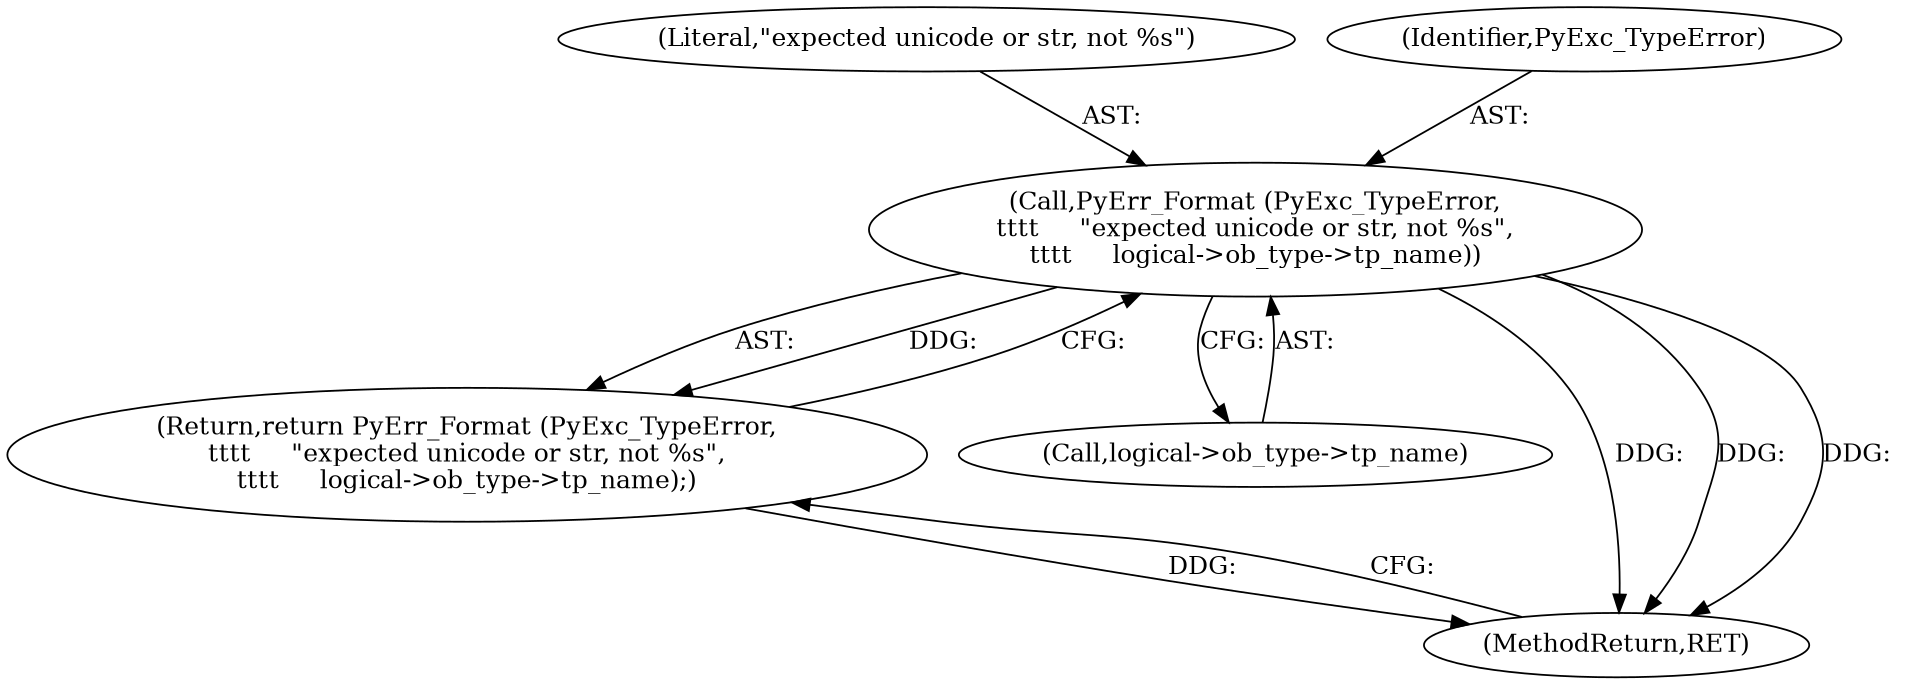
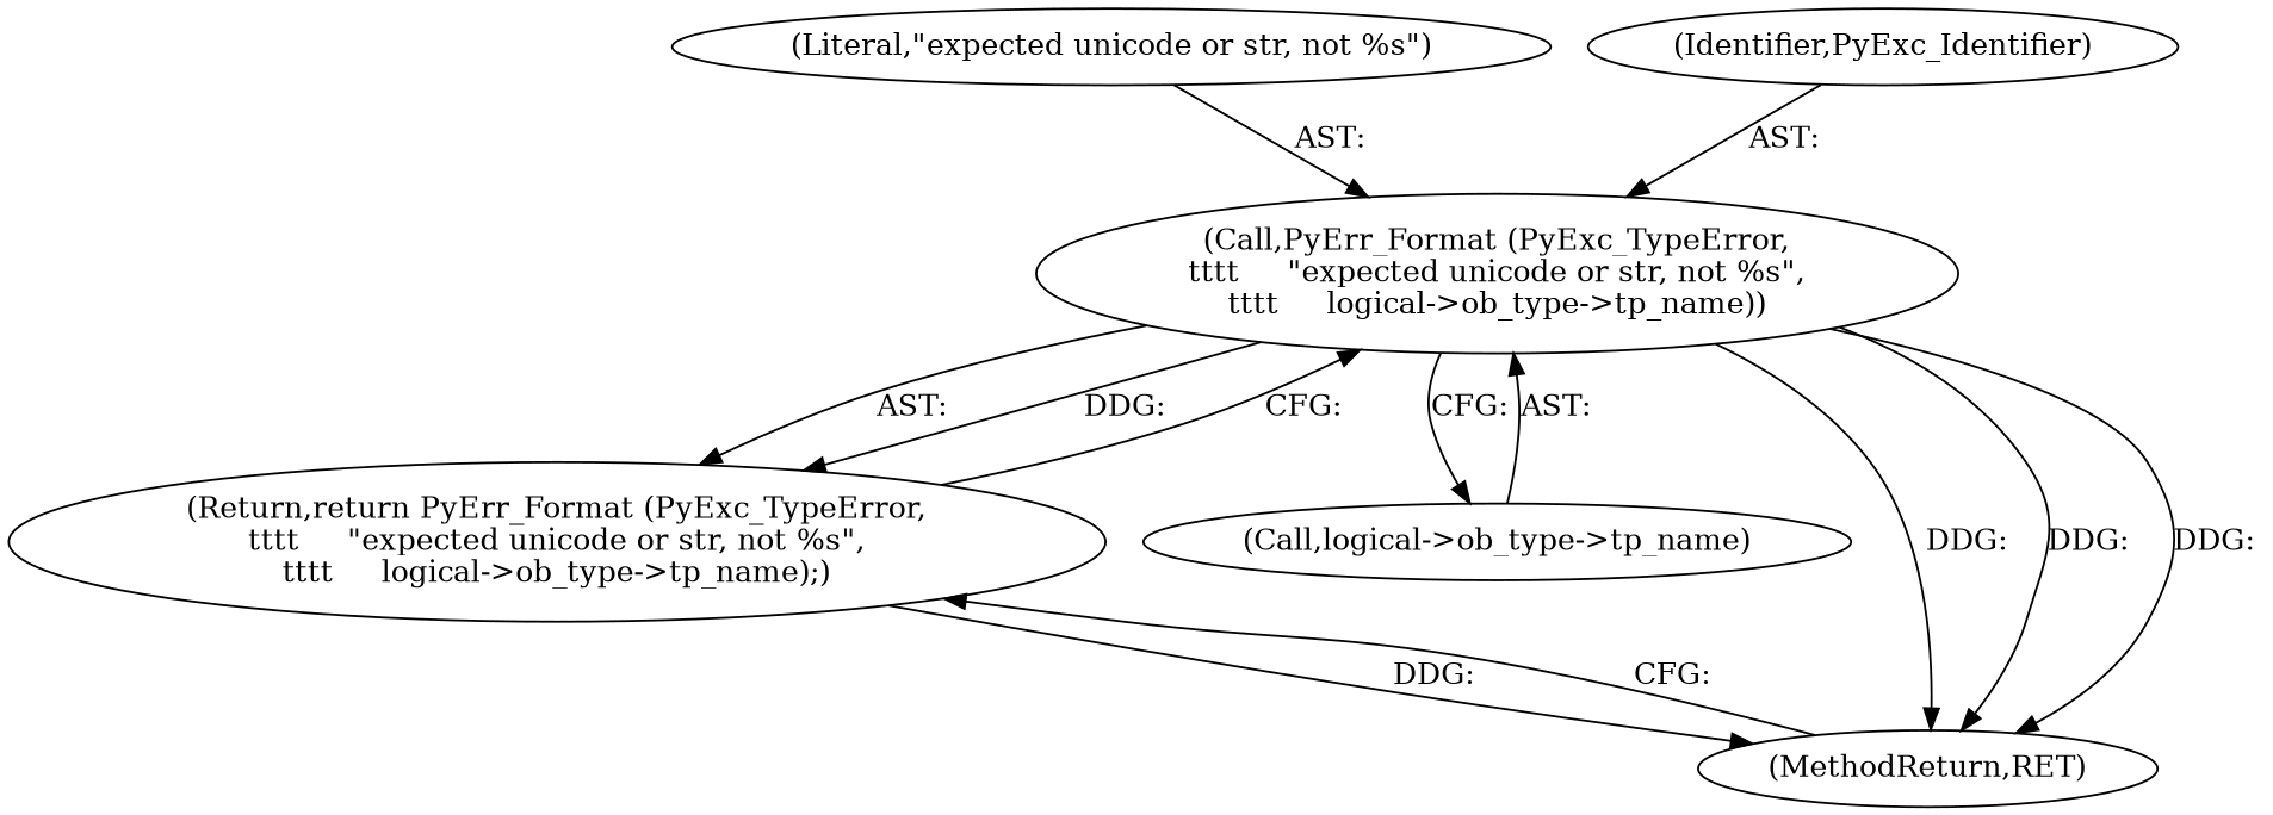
  digraph {
    n1 [label="(Call,PyErr_Format (PyExc_TypeError,\n\t\t\t\t     \"expected unicode or str, not %s\",\n\t\t\t\t     logical->ob_type->tp_name))"]
    n2 [label="(Return,return PyErr_Format (PyExc_TypeError,\n\t\t\t\t     \"expected unicode or str, not %s\",\n\t\t\t\t     logical->ob_type->tp_name);)"]
    n3 [label="(Call,logical->ob_type->tp_name)"]
    n4 [label="(MethodReturn,RET)"]
    n5 [label="(Literal,\"expected unicode or str, not %s\")"]
-   n6 [label="(Identifier,PyExc_TypeError)"]
+   n6 [label="(Identifier,PyExc_Identifier)"]
    n1 -> n2 [label="AST: "]
    n1 -> n2 [label="DDG: "]
    n1 -> n3 [label="CFG: "]
    n1 -> n4 [label="DDG: "]
    n1 -> n4 [label="DDG: "]
    n1 -> n4 [label="DDG: "]
    n2 -> n1 [label="CFG: "]
    n2 -> n4 [label="DDG: "]
    n3 -> n1 [label="AST: "]
    n4 -> n2 [label="CFG: "]
    n5 -> n1 [label="AST: "]
    n6 -> n1 [label="AST: "]
  }
